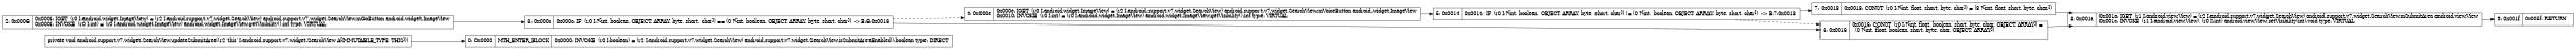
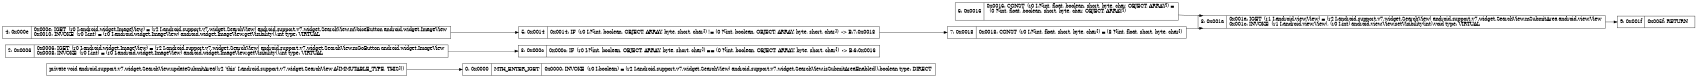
  digraph {
    rankdir=LR
    node [shape=record]
-   n1 [label="{0\:\ 0x0000|MTH_ENTER_BLOCK\l|0x0000: INVOKE  (r0 I:boolean) = (r2 I:android.support.v7.widget.SearchView) android.support.v7.widget.SearchView.isSubmitAreaEnabled():boolean type: DIRECT \l}"]
+   n1 [label="{0\:\ 0x0000|MTH_ENTER_IGET\l|0x0000: INVOKE  (r0 I:boolean) = (r2 I:android.support.v7.widget.SearchView) android.support.v7.widget.SearchView.isSubmitAreaEnabled():boolean type: DIRECT \l}"]
    n2 [label="{2\:\ 0x0006|0x0006: IGET  (r0 I:android.widget.ImageView) = (r2 I:android.support.v7.widget.SearchView) android.support.v7.widget.SearchView.mGoButton android.widget.ImageView \l0x0008: INVOKE  (r0 I:int) = (r0 I:android.widget.ImageView) android.widget.ImageView.getVisibility():int type: VIRTUAL \l}"]
    n3 [label="{3\:\ 0x000c|0x000c: IF  (r0 I:?[int, boolean, OBJECT, ARRAY, byte, short, char]) == (0 ?[int, boolean, OBJECT, ARRAY, byte, short, char])  \-\> B:6:0x0016 \l}"]
    n4 [label="{7\:\ 0x0018|0x0018: CONST  (r0 I:?[int, float, short, byte, char]) = (8 ?[int, float, short, byte, char]) \l}"]
    n5 [label="{8\:\ 0x001a|0x001a: IGET  (r1 I:android.view.View) = (r2 I:android.support.v7.widget.SearchView) android.support.v7.widget.SearchView.mSubmitArea android.view.View \l0x001c: INVOKE  (r1 I:android.view.View), (r0 I:int) android.view.View.setVisibility(int):void type: VIRTUAL \l}"]
    n6 [label="{4\:\ 0x000e|0x000e: IGET  (r0 I:android.widget.ImageView) = (r2 I:android.support.v7.widget.SearchView) android.support.v7.widget.SearchView.mVoiceButton android.widget.ImageView \l0x0010: INVOKE  (r0 I:int) = (r0 I:android.widget.ImageView) android.widget.ImageView.getVisibility():int type: VIRTUAL \l}"]
    n7 [label="{6\:\ 0x0016|0x0016: CONST  (r0 I:?[int, float, boolean, short, byte, char, OBJECT, ARRAY]) = \l  (0 ?[int, float, boolean, short, byte, char, OBJECT, ARRAY])\l \l}"]
    n8 [label="{5\:\ 0x0014|0x0014: IF  (r0 I:?[int, boolean, OBJECT, ARRAY, byte, short, char]) != (0 ?[int, boolean, OBJECT, ARRAY, byte, short, char])  \-\> B:7:0x0018 \l}"]
    n9 [label="{9\:\ 0x001f|0x005f: RETURN   \l}"]
    n10 [label="{private void android.support.v7.widget.SearchView.updateSubmitArea((r2 'this' I:android.support.v7.widget.SearchView A[IMMUTABLE_TYPE, THIS])) }"]
    n2 -> n3
-   n3 -> n6 [style=dashed]
-   n3 -> n7
    n4 -> n5
    n5 -> n9
    n6 -> n8
    n7 -> n5
    n8 -> n4
-   n8 -> n7 [style=dashed]
    n10 -> n1
  }
